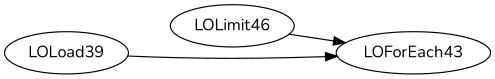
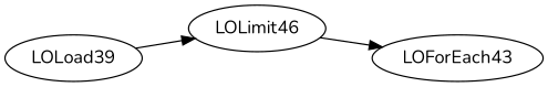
  digraph {
    fontname=Nunito
    rankdir=LR
    node [fontname=Nunito]
    edge [fontname=Nunito]
    n1 [label=LOLimit46 limit=100]
    LOForEach43 [hasflat=false]
    LOLoad39
    n1 -> LOForEach43
-   LOLoad39 -> LOForEach43
+   LOLoad39 -> n1
  }
